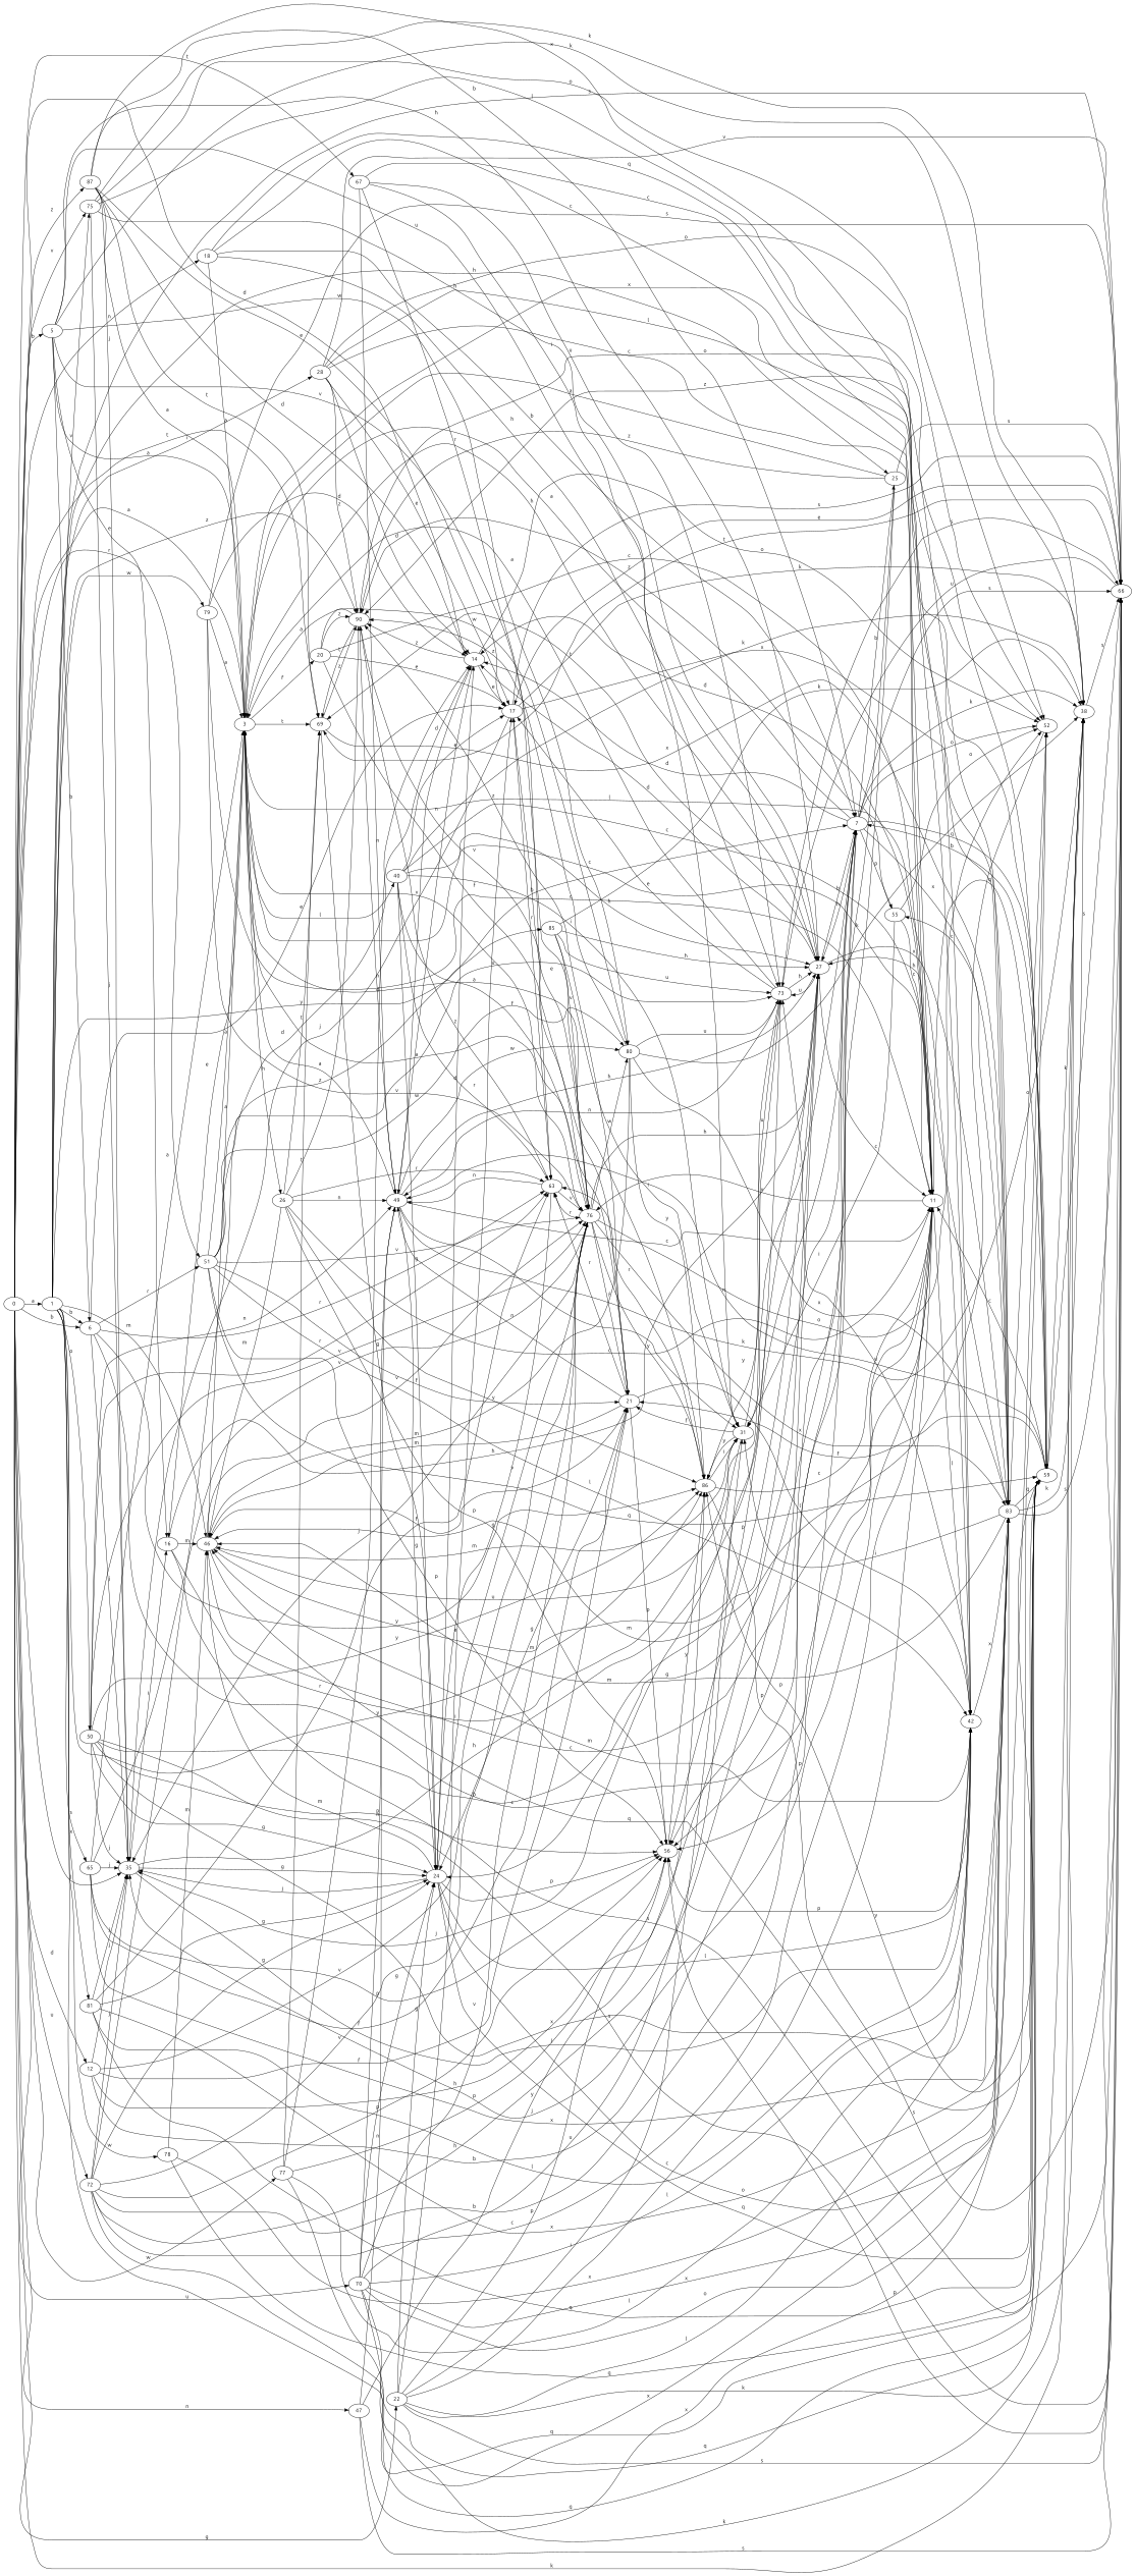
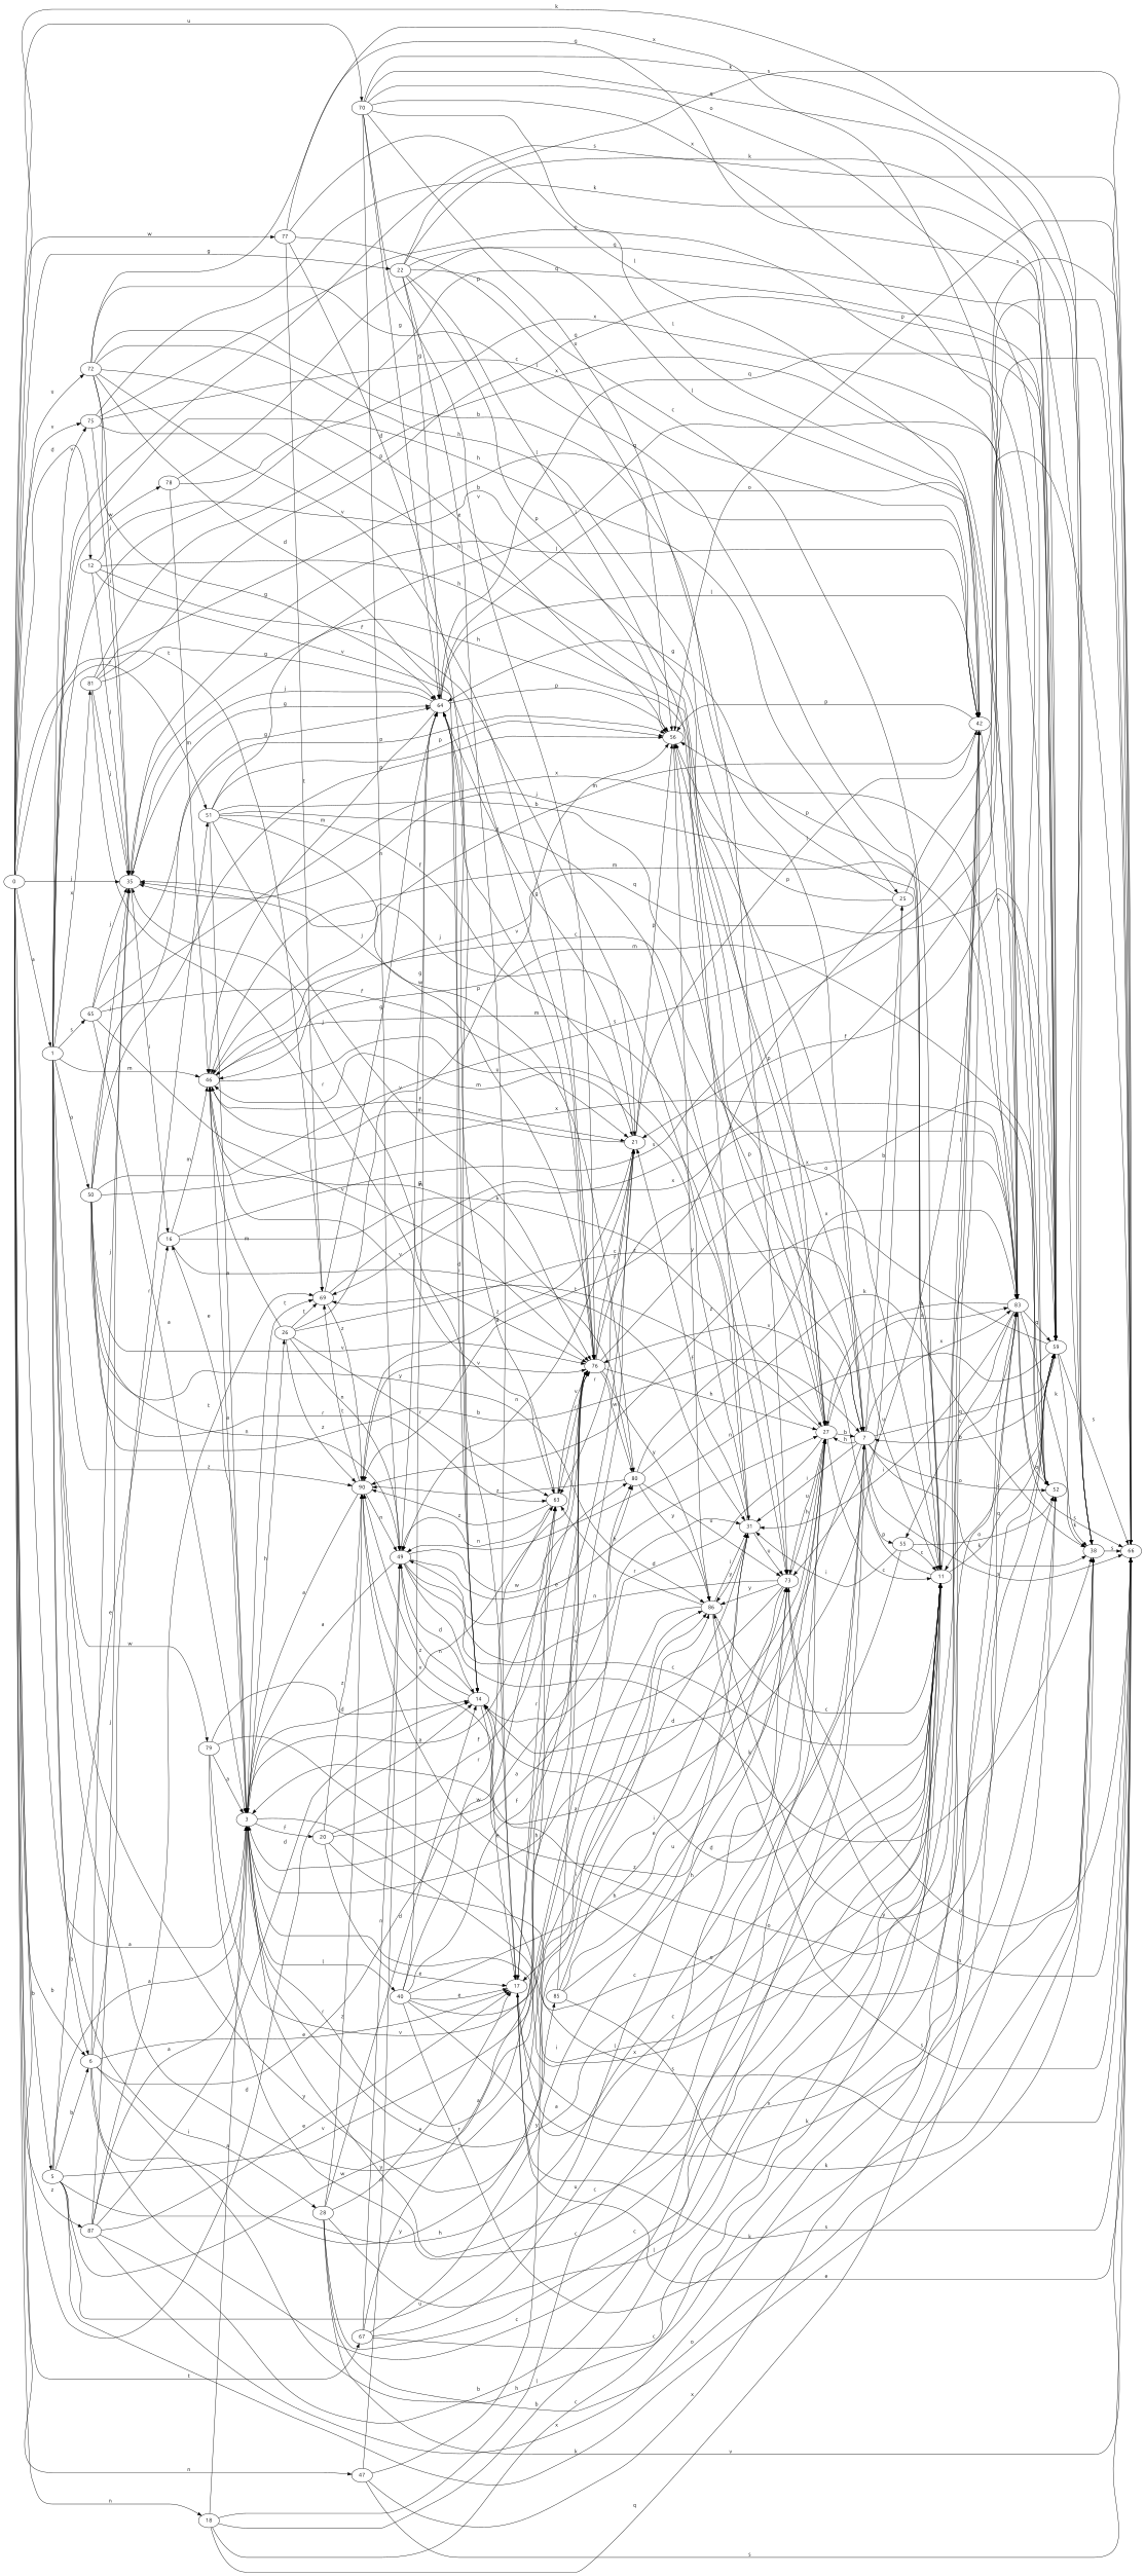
  strict digraph {
    fontname=Ubuntu
    rankdir=LR
    node [fontname=Ubuntu]
    edge [fontname=Ubuntu]
    0
    1
    3
    5
    6
    12
    14
    22
    35
    38
    47
    n12 [label=18]
    n13 [label=51]
    67
    69
    70
    72
    75
    77
    87
    25
    28
    46
    50
    59
    65
    66
    78
    79
    81
    85
    86
    90
    11
    16
    20
    26
    27
    40
    42
    76
    83
    73
    80
    17
    n46 [label=63]
    7
    21
    52
    49
    31
    56
-   24
+   24 [label=64]
    55
    0 -> 1 [label=a]
    0 -> 3 [label=a]
    0 -> 5 [label=b]
    0 -> 6 [label=b]
    0 -> 12 [label=d]
    0 -> 14 [label=d]
    0 -> 22 [label=g]
    0 -> 35 [label=j]
    0 -> 38 [label=k]
    0 -> 47 [label=n]
    0 -> n12 [label=n]
    0 -> n13 [label=r]
    0 -> 67 [label=t]
    0 -> 69 [label=t]
    0 -> 70 [label=u]
    0 -> 72 [label=u]
    0 -> 75 [label=v]
    0 -> 77 [label=w]
    0 -> 87 [label=z]
    1 -> 6 [label=b]
    1 -> 75 [label=v]
    1 -> 25 [label=h]
    1 -> 28 [label=i]
    1 -> 46 [label=m]
    1 -> 50 [label=o]
    1 -> 59 [label=q]
    1 -> 65 [label=s]
    1 -> 66 [label=s]
    1 -> 78 [label=w]
    1 -> 79 [label=w]
    1 -> 81 [label=x]
    1 -> 85 [label=y]
    1 -> 86 [label=y]
    1 -> 90 [label=z]
    3 -> 69 [label=t]
    3 -> 11 [label=c]
    3 -> 16 [label=e]
    3 -> 20 [label=f]
    3 -> 26 [label=h]
    3 -> 27 [label=h]
    3 -> 40 [label=l]
    3 -> 42 [label=l]
    3 -> 76 [label=v]
    3 -> 83 [label=x]
    5 -> 3 [label=a]
    5 -> 6 [label=b]
    5 -> 38 [label=k]
    5 -> 16 [label=e]
    5 -> 27 [label=h]
    5 -> 76 [label=v]
    5 -> 73 [label=u]
    5 -> 80 [label=w]
    6 -> 35 [label=j]
    6 -> n13 [label=r]
    6 -> 86 [label=y]
    6 -> 11 [label=c]
    6 -> 17 [label=e]
    6 -> n46 [label=r]
    12 -> 35 [label=j]
    12 -> 27 [label=h]
    12 -> 76 [label=v]
    12 -> 7 [label=b]
    12 -> 21 [label=f]
    14 -> 90 [label=z]
    14 -> 17 [label=e]
    14 -> 52 [label=o]
    14 -> 49 [label=n]
    22 -> 38 [label=k]
    22 -> 66 [label=s]
    22 -> 11 [label=c]
    22 -> 42 [label=l]
    22 -> 17 [label=e]
    22 -> 31 [label=i]
    22 -> 56 [label=p]
    22 -> 24 [label=g]
    35 -> 16 [label=i]
    35 -> 27 [label=h]
    35 -> 42 [label=l]
    35 -> 24 [label=g]
    38 -> 66 [label=s]
    47 -> 66 [label=s]
    47 -> 86 [label=y]
    47 -> 83 [label=x]
    47 -> 49 [label=n]
    n12 -> 3 [label=a]
    n12 -> 59 [label=q]
    n12 -> 11 [label=c]
    n12 -> 27 [label=h]
    n12 -> 7 [label=b]
    n13 -> 3 [label=a]
    n13 -> 59 [label=q]
-   n13 -> 42 [label=l]
+   6 -> 42 [label=l]
    n13 -> 76 [label=v]
    n13 -> 73 [label=u]
    n13 -> 80 [label=w]
    n13 -> 7 [label=b]
    n13 -> 21 [label=f]
    n13 -> 56 [label=p]
    67 -> 11 [label=c]
    67 -> 73 [label=u]
    67 -> n46 [label=r]
    67 -> 49 [label=n]
    67 -> 31 [label=i]
    69 -> 90 [label=z]
    69 -> 83 [label=x]
    69 -> 24 [label=g]
    70 -> 38 [label=k]
    70 -> 59 [label=q]
    70 -> 42 [label=l]
    70 -> 76 [label=v]
    70 -> 83 [label=x]
    70 -> 73 [label=u]
    70 -> 52 [label=o]
    70 -> 49 [label=n]
    70 -> 24 [label=g]
    72 -> 14 [label=d]
    72 -> 35 [label=j]
    72 -> 59 [label=q]
    72 -> 11 [label=c]
    72 -> 27 [label=h]
    72 -> 76 [label=v]
    72 -> 7 [label=b]
    72 -> 56 [label=p]
    72 -> 24 [label=g]
    75 -> 35 [label=j]
    75 -> 38 [label=k]
    75 -> 27 [label=h]
    75 -> 42 [label=l]
    75 -> 52 [label=o]
    77 -> 14 [label=d]
    77 -> 69 [label=t]
    77 -> 42 [label=l]
    77 -> 83 [label=x]
    77 -> 56 [label=p]
    87 -> 3 [label=a]
    87 -> 14 [label=d]
    87 -> 35 [label=j]
    87 -> 69 [label=t]
    87 -> 83 [label=x]
    87 -> 17 [label=e]
    87 -> 7 [label=b]
    25 -> 3 [label=a]
    25 -> 66 [label=s]
    25 -> 90 [label=z]
    25 -> 56 [label=p]
    25 -> 24 [label=g]
    28 -> 14 [label=d]
    28 -> 66 [label=v]
    28 -> 90 [label=z]
    28 -> 11 [label=c]
    28 -> 42 [label=l]
    28 -> 17 [label=e]
    28 -> 52 [label=o]
    46 -> 3 [label=a]
    46 -> 59 [label=q]
    46 -> 11 [label=c]
    46 -> 76 [label=v]
    46 -> 73 [label=u]
    46 -> 21 [label=f]
    50 -> 35 [label=j]
    50 -> 66 [label=s]
    50 -> 86 [label=y]
    50 -> 76 [label=v]
    50 -> 83 [label=x]
    50 -> n46 [label=r]
    50 -> 7 [label=b]
    50 -> 49 [label=n]
    50 -> 56 [label=p]
    50 -> 24 [label=g]
    59 -> 38 [label=k]
    59 -> 66 [label=s]
    59 -> 86 [label=y]
    59 -> 90 [label=z]
    59 -> 11 [label=c]
    59 -> 7 [label=b]
    59 -> 21 [label=f]
    59 -> 49 [label=n]
    65 -> 3 [label=a]
    65 -> 35 [label=j]
    65 -> 76 [label=v]
    65 -> 83 [label=x]
    65 -> 21 [label=f]
    65 -> 56 [label=p]
    66 -> 69 [label=t]
    66 -> 73 [label=u]
    66 -> 17 [label=e]
    66 -> 56 [label=p]
    78 -> 46 [label=m]
    78 -> 59 [label=q]
    78 -> 83 [label=x]
    79 -> 3 [label=a]
    79 -> 14 [label=d]
    79 -> 66 [label=s]
    79 -> 11 [label=c]
    79 -> 76 [label=v]
    81 -> 35 [label=j]
    81 -> 59 [label=q]
    81 -> 42 [label=l]
    81 -> 83 [label=x]
    81 -> n46 [label=r]
    81 -> 24 [label=g]
    85 -> 38 [label=k]
    85 -> 27 [label=h]
    85 -> 76 [label=v]
    85 -> 73 [label=u]
    85 -> 31 [label=i]
    86 -> 3 [label=a]
    86 -> 66 [label=s]
    86 -> 11 [label=c]
    86 -> n46 [label=r]
    86 -> 31 [label=i]
    90 -> 3 [label=a]
    90 -> 69 [label=t]
    90 -> 76 [label=v]
    90 -> 52 [label=o]
    90 -> 49 [label=n]
    11 -> 14 [label=d]
    11 -> 35 [label=j]
    11 -> 59 [label=q]
    11 -> 42 [label=l]
    11 -> 76 [label=v]
    11 -> 56 [label=p]
    16 -> 46 [label=m]
    16 -> 66 [label=s]
    16 -> 27 [label=h]
    16 -> 31 [label=i]
    20 -> 90 [label=z]
    20 -> 11 [label=c]
    20 -> 80 [label=w]
    20 -> 17 [label=e]
    20 -> 21 [label=f]
    26 -> 69 [label=t]
    26 -> 46 [label=m]
-   26 -> 86 [label=y]
    26 -> 90 [label=z]
    26 -> 11 [label=c]
    26 -> n46 [label=r]
    26 -> 49 [label=n]
    26 -> 56 [label=p]
    27 -> 14 [label=d]
    27 -> 69 [label=t]
    27 -> 11 [label=c]
    27 -> 83 [label=x]
    27 -> 73 [label=u]
    27 -> 7 [label=b]
    27 -> 56 [label=p]
    40 -> 38 [label=k]
    40 -> 11 [label=c]
    40 -> 27 [label=h]
    40 -> 17 [label=e]
    40 -> n46 [label=r]
    40 -> 21 [label=f]
    40 -> 31 [label=i]
    40 -> 24 [label=g]
    42 -> 46 [label=m]
    42 -> 83 [label=x]
    42 -> 73 [label=u]
    42 -> 56 [label=p]
    76 -> 3 [label=a]
    76 -> 35 [label=j]
    76 -> 86 [label=y]
    76 -> 27 [label=h]
    76 -> 83 [label=x]
    76 -> 80 [label=w]
    76 -> 17 [label=e]
    76 -> n46 [label=r]
    76 -> 21 [label=f]
    76 -> 52 [label=o]
    83 -> 38 [label=k]
    83 -> 46 [label=m]
    83 -> 59 [label=q]
    83 -> 66 [label=s]
    83 -> 27 [label=h]
    83 -> 52 [label=o]
    83 -> 31 [label=i]
    83 -> 55 [label=c]
    73 -> 3 [label=a]
    73 -> 66 [label=s]
    73 -> 86 [label=y]
    73 -> 27 [label=h]
    73 -> 17 [label=e]
    73 -> 49 [label=n]
    80 -> 38 [label=k]
    80 -> 46 [label=m]
    80 -> 86 [label=y]
    80 -> 90 [label=z]
    80 -> 83 [label=x]
    80 -> 73 [label=u]
    17 -> 35 [label=j]
    17 -> 38 [label=k]
    17 -> 66 [label=s]
    17 -> 83 [label=x]
    17 -> n46 [label=r]
    n46 -> 90 [label=z]
    n46 -> 76 [label=v]
    n46 -> 49 [label=n]
    n46 -> 24 [label=g]
    7 -> 3 [label=a]
    7 -> 14 [label=d]
    7 -> 38 [label=k]
    7 -> 25 [label=b]
    7 -> 46 [label=m]
    7 -> 59 [label=q]
    7 -> 66 [label=s]
    7 -> 27 [label=h]
    7 -> 83 [label=x]
    7 -> 52 [label=o]
    7 -> 31 [label=i]
    7 -> 56 [label=p]
    7 -> 55 [label=p]
    21 -> 46 [label=m]
    21 -> 90 [label=z]
    21 -> 42 [label=l]
    21 -> n46 [label=r]
    21 -> 49 [label=n]
    21 -> 56 [label=p]
    21 -> 24 [label=g]
    52 -> 46 [label=m]
    49 -> 3 [label=a]
    49 -> 14 [label=d]
    49 -> 38 [label=k]
    49 -> 11 [label=c]
    49 -> 27 [label=h]
    49 -> 80 [label=w]
    49 -> 31 [label=i]
    49 -> 24 [label=g]
    31 -> 35 [label=j]
    31 -> 46 [label=m]
    31 -> 86 [label=y]
    31 -> 73 [label=u]
    31 -> 21 [label=f]
    56 -> 86 [label=y]
    24 -> 14 [label=d]
    24 -> 35 [label=j]
    24 -> 46 [label=m]
    24 -> 59 [label=q]
    24 -> 42 [label=l]
    24 -> 76 [label=v]
    24 -> 52 [label=o]
    24 -> 56 [label=p]
    55 -> 90 [label=z]
    55 -> 11 [label=c]
    55 -> 52 [label=o]
    55 -> 31 [label=i]
  }
